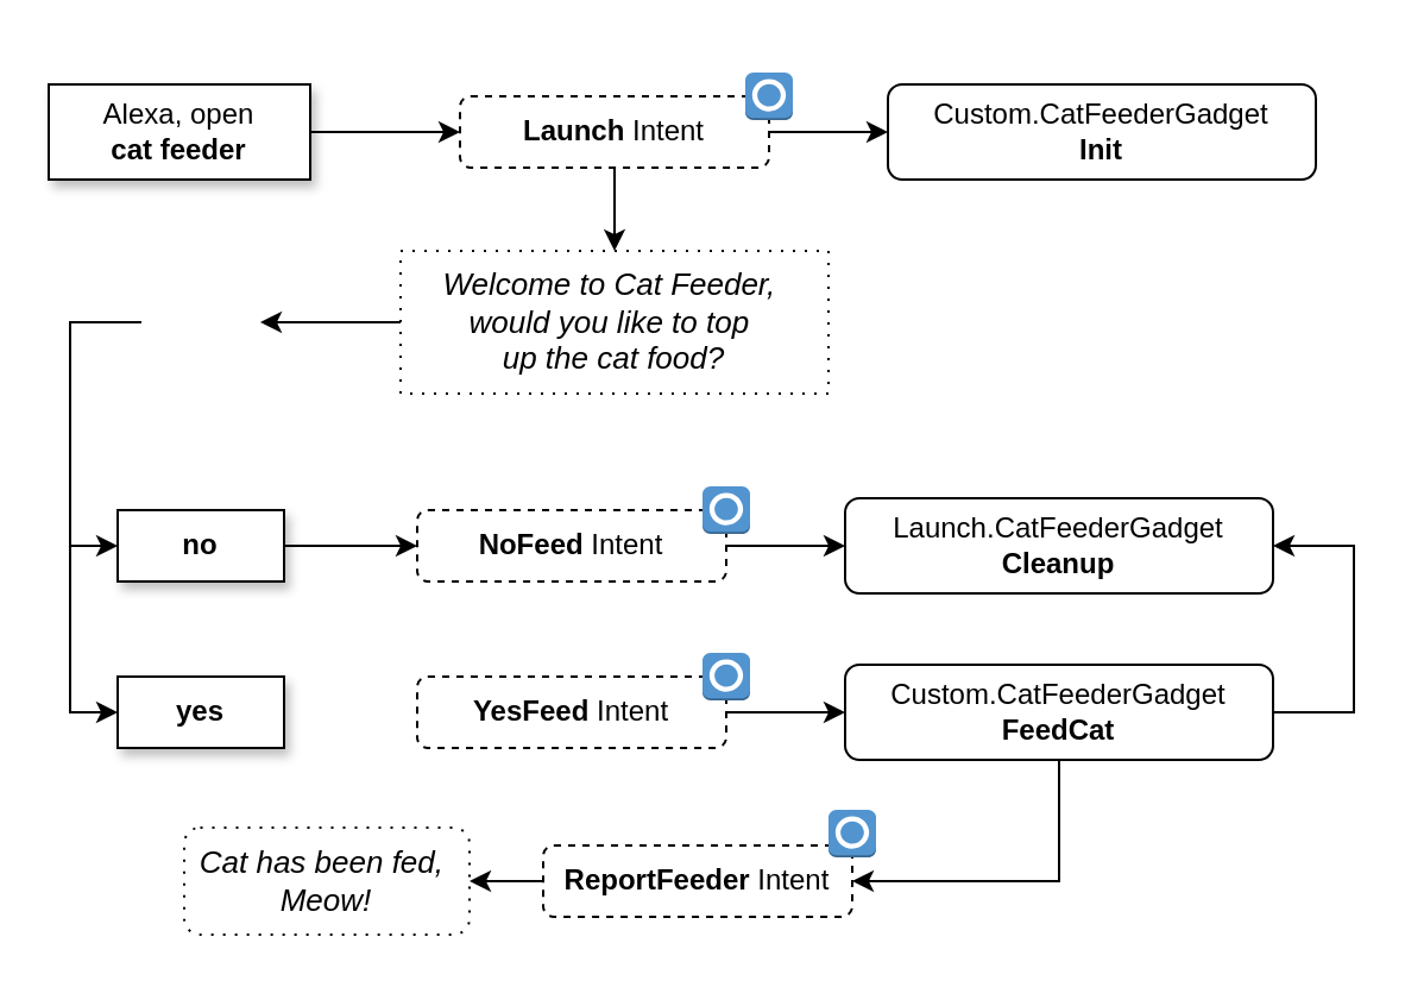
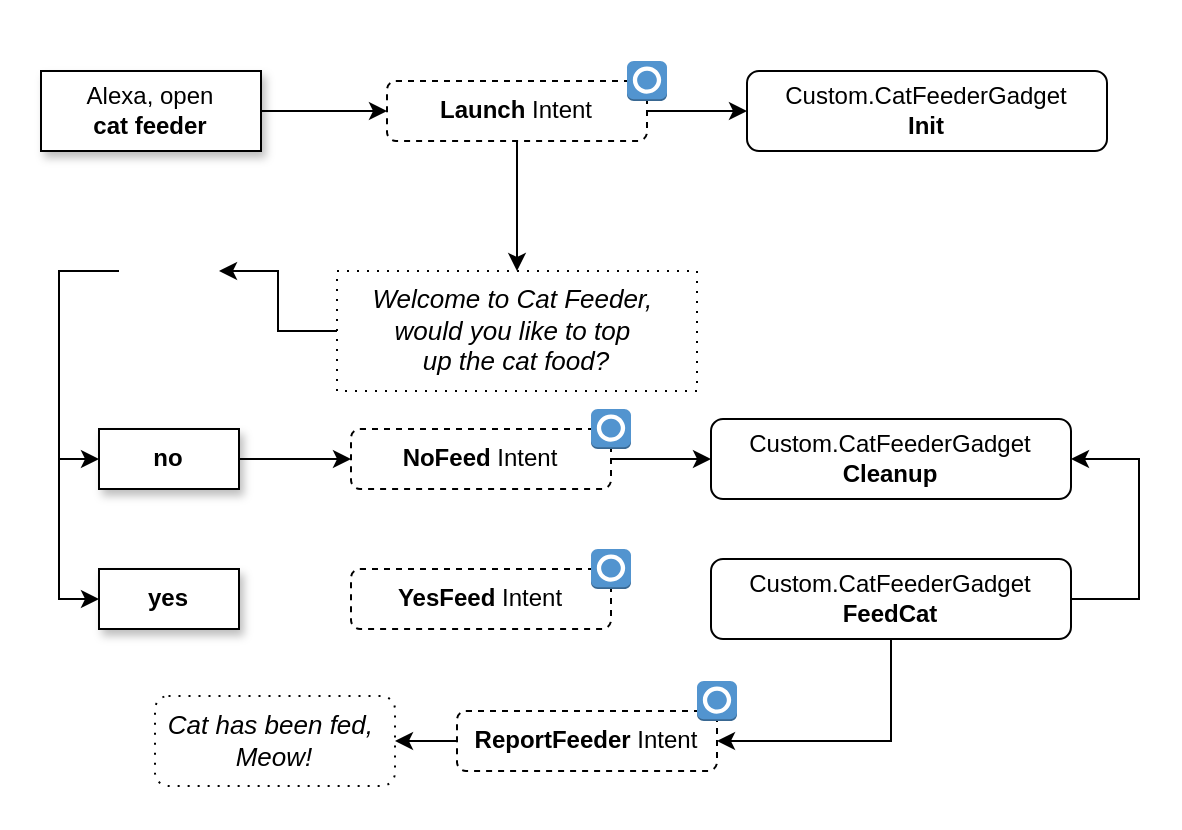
  <mxCell id="0" />
  <mxCell id="1" parent="0" />
  <mxCell id="2" style="edgeStyle=orthogonalEdgeStyle;rounded=0;orthogonalLoop=1;jettySize=auto;html=1;entryX=0;entryY=0.5;entryDx=0;entryDy=0;" edge="1" parent="1" source="3" target="6"><mxGeometry relative="1" as="geometry" /></mxCell>
  <mxCell id="3" value="&lt;span style=&quot;white-space: normal&quot;&gt;Alexa, open&lt;br&gt;&lt;b&gt;cat feeder&lt;/b&gt;&lt;/span&gt;" style="rounded=0;whiteSpace=wrap;html=1;comic=0;glass=0;shadow=1;" vertex="1" parent="1"><mxGeometry x="20" y="35" width="110" height="40" as="geometry" /></mxCell>
  <mxCell id="4" style="edgeStyle=orthogonalEdgeStyle;rounded=0;orthogonalLoop=1;jettySize=auto;html=1;entryX=0;entryY=0.5;entryDx=0;entryDy=0;" edge="1" parent="1" source="6" target="8"><mxGeometry relative="1" as="geometry"><mxPoint x="433" y="50" as="targetPoint" /></mxGeometry></mxCell>
  <mxCell id="5" style="edgeStyle=orthogonalEdgeStyle;rounded=0;orthogonalLoop=1;jettySize=auto;html=1;" edge="1" parent="1" source="6" target="11"><mxGeometry relative="1" as="geometry" /></mxCell>
  <mxCell id="6" value="&lt;b&gt;Launch&lt;/b&gt; Intent" style="rounded=1;whiteSpace=wrap;html=1;strokeWidth=1;dashed=1;" vertex="1" parent="1"><mxGeometry x="193" y="40" width="130" height="30" as="geometry" /></mxCell>
  <mxCell id="7" value="" style="outlineConnect=0;dashed=0;verticalLabelPosition=bottom;verticalAlign=top;align=center;html=1;shape=mxgraph.aws3.alexa_skill;fillColor=#5294CF;gradientColor=none;" vertex="1" parent="1"><mxGeometry x="313" y="30" width="20" height="20" as="geometry" /></mxCell>
  <mxCell id="8" value="&lt;span style=&quot;white-space: normal&quot;&gt;Custom.CatFeederGadget&lt;br&gt;&lt;b&gt;Init&lt;/b&gt;&lt;/span&gt;" style="rounded=1;whiteSpace=wrap;html=1;" vertex="1" parent="1"><mxGeometry x="373" y="35" width="180" height="40" as="geometry" /></mxCell>
  <mxCell id="9" value="" style="shape=image;html=1;verticalAlign=top;verticalLabelPosition=bottom;labelBackgroundColor=#ffffff;imageAspect=0;aspect=fixed;image=https://cdn4.iconfinder.com/data/icons/logos-and-brands/512/272_Raspberry_Pi_logo-128.png" vertex="1" parent="1"><mxGeometry x="533" y="20" width="30" height="30" as="geometry" /></mxCell>
  <mxCell id="10" style="edgeStyle=orthogonalEdgeStyle;rounded=0;orthogonalLoop=1;jettySize=auto;html=1;entryX=1;entryY=0.5;entryDx=0;entryDy=0;" edge="1" parent="1" source="11" target="15"><mxGeometry relative="1" as="geometry" /></mxCell>
- <mxCell id="11" value="&lt;span style=&quot;font-size: 13px ; white-space: pre ; background-color: rgb(255 , 255 , 255)&quot;&gt;&lt;i&gt;Welcome to Cat Feeder, &lt;br&gt;would you like to top &lt;br&gt;up the cat food?&lt;/i&gt;&lt;/span&gt;" style="rounded=0;whiteSpace=wrap;html=1;dashed=1;dashPattern=1 4;" vertex="1" parent="1"><mxGeometry x="168" y="105" width="180" height="60" as="geometry" /></mxCell>
+ <mxCell id="11" value="&lt;span style=&quot;font-size: 13px ; white-space: pre ; background-color: rgb(255 , 255 , 255)&quot;&gt;&lt;i&gt;Welcome to Cat Feeder, &lt;br&gt;would you like to top &lt;br&gt;up the cat food?&lt;/i&gt;&lt;/span&gt;" style="rounded=0;whiteSpace=wrap;html=1;dashed=1;dashPattern=1 4;" vertex="1" parent="1"><mxGeometry x="168" y="135" width="180" height="60" as="geometry" /></mxCell>
  <mxCell id="12" value="" style="shape=image;html=1;verticalAlign=top;verticalLabelPosition=bottom;labelBackgroundColor=#ffffff;imageAspect=0;aspect=fixed;image=https://cdn3.iconfinder.com/data/icons/faticons/32/user-01-128.png;dashed=1;strokeWidth=2;" vertex="1" parent="1"><mxGeometry x="113" y="20" width="30" height="30" as="geometry" /></mxCell>
  <mxCell id="13" style="edgeStyle=orthogonalEdgeStyle;rounded=0;orthogonalLoop=1;jettySize=auto;html=1;entryX=0;entryY=0.5;entryDx=0;entryDy=0;" edge="1" parent="1" source="15" target="20"><mxGeometry relative="1" as="geometry"><Array as="points"><mxPoint x="29" y="135" /><mxPoint x="29" y="299" /></Array></mxGeometry></mxCell>
  <mxCell id="14" style="edgeStyle=orthogonalEdgeStyle;rounded=0;orthogonalLoop=1;jettySize=auto;html=1;entryX=0;entryY=0.5;entryDx=0;entryDy=0;" edge="1" parent="1" source="15" target="23"><mxGeometry relative="1" as="geometry"><Array as="points"><mxPoint x="29" y="135" /><mxPoint x="29" y="229" /></Array></mxGeometry></mxCell>
  <mxCell id="15" value="" style="shape=image;html=1;verticalAlign=top;verticalLabelPosition=bottom;labelBackgroundColor=#ffffff;imageAspect=0;aspect=fixed;image=https://cdn3.iconfinder.com/data/icons/faticons/32/user-01-128.png;dashed=1;strokeWidth=2;" vertex="1" parent="1"><mxGeometry x="59" y="110" width="50" height="50" as="geometry" /></mxCell>
- <mxCell id="16" style="edgeStyle=orthogonalEdgeStyle;rounded=0;orthogonalLoop=1;jettySize=auto;html=1;entryX=0;entryY=0.5;entryDx=0;entryDy=0;" edge="1" parent="1" source="17" target="29"><mxGeometry relative="1" as="geometry" /></mxCell>
  <mxCell id="17" value="&lt;b&gt;YesFeed&lt;/b&gt; Intent" style="rounded=1;whiteSpace=wrap;html=1;strokeWidth=1;dashed=1;" vertex="1" parent="1"><mxGeometry x="175" y="284" width="130" height="30" as="geometry" /></mxCell>
  <mxCell id="18" style="edgeStyle=orthogonalEdgeStyle;rounded=0;orthogonalLoop=1;jettySize=auto;html=1;entryX=0;entryY=0.5;entryDx=0;entryDy=0;" edge="1" parent="1" source="19" target="31"><mxGeometry relative="1" as="geometry" /></mxCell>
  <mxCell id="19" value="&lt;b&gt;NoFeed&lt;/b&gt; Intent" style="rounded=1;whiteSpace=wrap;html=1;strokeWidth=1;dashed=1;" vertex="1" parent="1"><mxGeometry x="175" y="214" width="130" height="30" as="geometry" /></mxCell>
  <mxCell id="20" value="&lt;b&gt;yes&lt;/b&gt;" style="rounded=0;whiteSpace=wrap;html=1;shadow=1;" vertex="1" parent="1"><mxGeometry x="49" y="284" width="70" height="30" as="geometry" /></mxCell>
  <mxCell id="21" value="" style="shape=image;html=1;verticalAlign=top;verticalLabelPosition=bottom;labelBackgroundColor=#ffffff;imageAspect=0;aspect=fixed;image=https://cdn3.iconfinder.com/data/icons/faticons/32/user-01-128.png;dashed=1;strokeWidth=2;" vertex="1" parent="1"><mxGeometry x="100" y="264" width="30" height="30" as="geometry" /></mxCell>
  <mxCell id="22" style="edgeStyle=orthogonalEdgeStyle;rounded=0;orthogonalLoop=1;jettySize=auto;html=1;entryX=0;entryY=0.5;entryDx=0;entryDy=0;" edge="1" parent="1" source="23" target="19"><mxGeometry relative="1" as="geometry" /></mxCell>
  <mxCell id="23" value="&lt;b&gt;no&lt;/b&gt;" style="rounded=0;whiteSpace=wrap;html=1;glass=0;comic=0;shadow=1;" vertex="1" parent="1"><mxGeometry x="49" y="214" width="70" height="30" as="geometry" /></mxCell>
  <mxCell id="24" value="" style="shape=image;html=1;verticalAlign=top;verticalLabelPosition=bottom;labelBackgroundColor=#ffffff;imageAspect=0;aspect=fixed;image=https://cdn3.iconfinder.com/data/icons/faticons/32/user-01-128.png;dashed=1;strokeWidth=2;" vertex="1" parent="1"><mxGeometry x="100" y="194" width="30" height="30" as="geometry" /></mxCell>
  <mxCell id="25" value="" style="outlineConnect=0;dashed=0;verticalLabelPosition=bottom;verticalAlign=top;align=center;html=1;shape=mxgraph.aws3.alexa_skill;fillColor=#5294CF;gradientColor=none;" vertex="1" parent="1"><mxGeometry x="295" y="204" width="20" height="20" as="geometry" /></mxCell>
  <mxCell id="26" value="" style="outlineConnect=0;dashed=0;verticalLabelPosition=bottom;verticalAlign=top;align=center;html=1;shape=mxgraph.aws3.alexa_skill;fillColor=#5294CF;gradientColor=none;" vertex="1" parent="1"><mxGeometry x="295" y="274" width="20" height="20" as="geometry" /></mxCell>
  <mxCell id="27" style="edgeStyle=orthogonalEdgeStyle;rounded=0;orthogonalLoop=1;jettySize=auto;html=1;entryX=1;entryY=0.5;entryDx=0;entryDy=0;" edge="1" parent="1" source="29" target="34"><mxGeometry relative="1" as="geometry"><Array as="points"><mxPoint x="445" y="370" /></Array></mxGeometry></mxCell>
  <mxCell id="28" style="edgeStyle=orthogonalEdgeStyle;rounded=0;orthogonalLoop=1;jettySize=auto;html=1;entryX=1;entryY=0.5;entryDx=0;entryDy=0;" edge="1" parent="1" source="29" target="31"><mxGeometry relative="1" as="geometry"><Array as="points"><mxPoint x="569" y="299" /><mxPoint x="569" y="229" /></Array></mxGeometry></mxCell>
  <mxCell id="29" value="&lt;span style=&quot;white-space: normal&quot;&gt;Custom.CatFeederGadget&lt;br&gt;&lt;b&gt;FeedCat&lt;/b&gt;&lt;/span&gt;" style="rounded=1;whiteSpace=wrap;html=1;" vertex="1" parent="1"><mxGeometry x="355" y="279" width="180" height="40" as="geometry" /></mxCell>
  <mxCell id="30" value="" style="shape=image;html=1;verticalAlign=top;verticalLabelPosition=bottom;labelBackgroundColor=#ffffff;imageAspect=0;aspect=fixed;image=https://cdn4.iconfinder.com/data/icons/logos-and-brands/512/272_Raspberry_Pi_logo-128.png" vertex="1" parent="1"><mxGeometry x="515" y="264" width="30" height="30" as="geometry" /></mxCell>
- <mxCell id="31" value="&lt;span style=&quot;white-space: normal&quot;&gt;Launch.CatFeederGadget&lt;br&gt;&lt;b&gt;Cleanup&lt;/b&gt;&lt;/span&gt;" style="rounded=1;whiteSpace=wrap;html=1;" vertex="1" parent="1"><mxGeometry x="355" y="209" width="180" height="40" as="geometry" /></mxCell>
+ <mxCell id="31" value="&lt;span style=&quot;white-space: normal&quot;&gt;Custom.CatFeederGadget&lt;br&gt;&lt;b&gt;Cleanup&lt;/b&gt;&lt;/span&gt;" style="rounded=1;whiteSpace=wrap;html=1;" vertex="1" parent="1"><mxGeometry x="355" y="209" width="180" height="40" as="geometry" /></mxCell>
  <mxCell id="32" value="" style="shape=image;html=1;verticalAlign=top;verticalLabelPosition=bottom;labelBackgroundColor=#ffffff;imageAspect=0;aspect=fixed;image=https://cdn4.iconfinder.com/data/icons/logos-and-brands/512/272_Raspberry_Pi_logo-128.png" vertex="1" parent="1"><mxGeometry x="515" y="194" width="30" height="30" as="geometry" /></mxCell>
  <mxCell id="33" style="edgeStyle=orthogonalEdgeStyle;rounded=0;orthogonalLoop=1;jettySize=auto;html=1;" edge="1" parent="1" source="34" target="36"><mxGeometry relative="1" as="geometry" /></mxCell>
  <mxCell id="34" value="&lt;b&gt;ReportFeeder&lt;/b&gt; Intent" style="rounded=1;whiteSpace=wrap;html=1;strokeWidth=1;dashed=1;" vertex="1" parent="1"><mxGeometry x="228" y="355" width="130" height="30" as="geometry" /></mxCell>
  <mxCell id="35" value="" style="outlineConnect=0;dashed=0;verticalLabelPosition=bottom;verticalAlign=top;align=center;html=1;shape=mxgraph.aws3.alexa_skill;fillColor=#5294CF;gradientColor=none;" vertex="1" parent="1"><mxGeometry x="348" y="340" width="20" height="20" as="geometry" /></mxCell>
  <mxCell id="36" value="&lt;span style=&quot;font-size: 13px ; white-space: pre&quot;&gt;&lt;i&gt;Cat has been fed, &lt;br/&gt;Meow!&lt;/i&gt;&lt;/span&gt;" style="whiteSpace=wrap;html=1;dashed=1;dashPattern=1 4;rounded=1;" vertex="1" parent="1"><mxGeometry x="77" y="347.5" width="120" height="45" as="geometry" /></mxCell>
